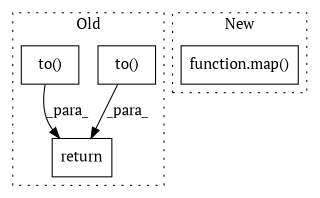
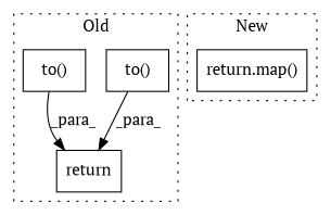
  digraph {
    fontname="PT Serif"
    node [a=75 shape=box fontname="PT Serif"]
    edge [fontname="PT Serif"]
    n1 [l="65,1" label="to()" s="4496,4572"]
    n2 [a=93 l=7 label=return s=4488]
    n3 [l="26,1" label="to()" s="4755,4792"]
-   n4 [l="4,1" label="function.map()" s="6425,6448"]
+   n4 [l="4,1" label="return.map()" s="6425,6448"]
    subgraph cluster_1 {
      label=Old
      style=dotted
      n1
      n2
      n3
    }
    subgraph cluster_2 {
      label=New
      style=dotted
      n4
    }
    n1 -> n2 [label=_para_]
    n3 -> n2 [label=_para_]
  }
